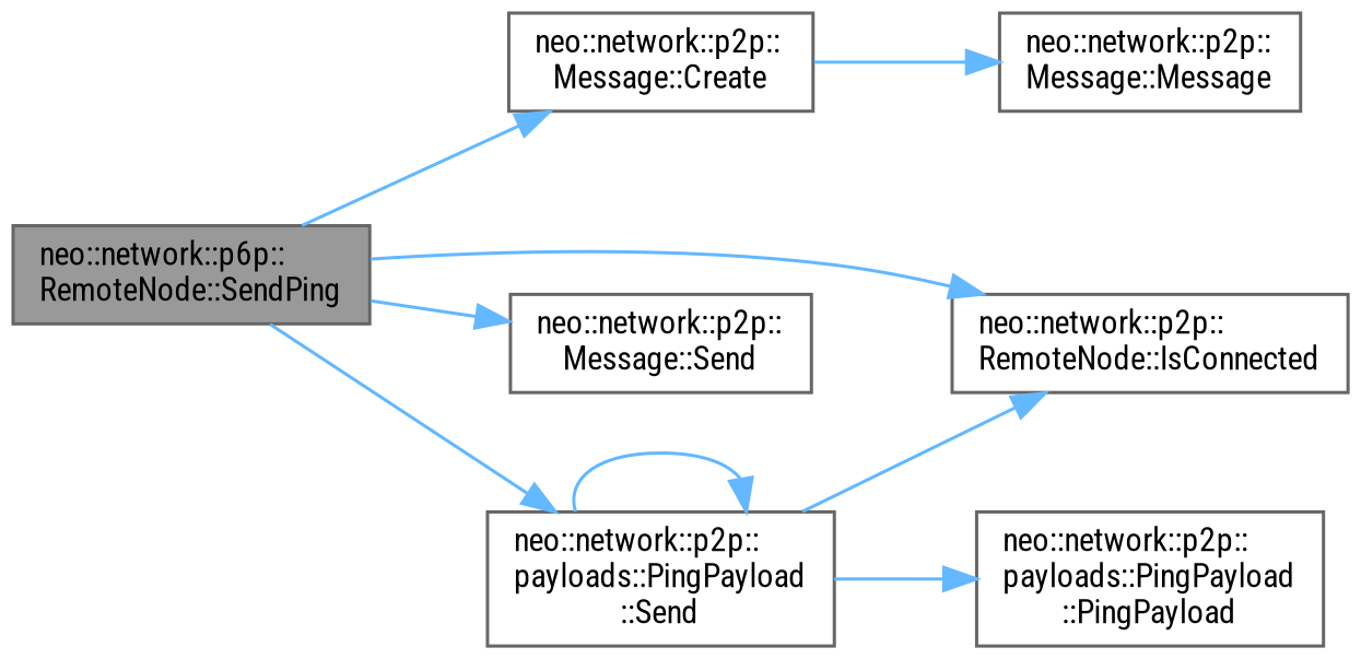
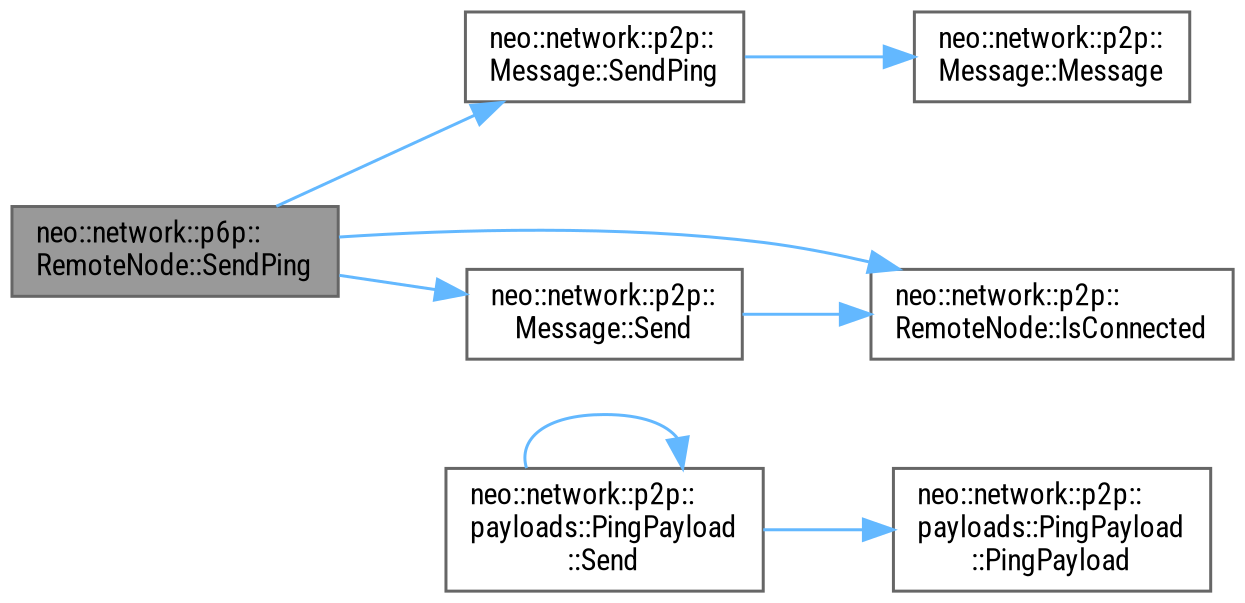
  digraph {
    fontname="Roboto Condensed"
    rankdir=LR
    node [color=grey40 fillcolor=white fontname="Roboto Condensed" fontsize=10 shape=box style=filled]
    edge [color=steelblue1 fontname="Roboto Condensed" fontsize=10 labelfontname=Helvetica labelfontsize=10 style=solid]
    n1 [color=gray40 fillcolor=grey60 fontcolor=black height=0.2 label="neo::network::p6p::\lRemoteNode::SendPing" width=0.4]
-   n2 [height=0.2 label="neo::network::p2p::\lMessage::Create" width=0.4]
+   n2 [height=0.2 label="neo::network::p2p::\lMessage::SendPing" width=0.4]
    n3 [height=0.2 label="neo::network::p2p::\lpayloads::PingPayload\l::Send" width=0.4]
    n4 [height=0.2 label="neo::network::p2p::\lRemoteNode::IsConnected" width=0.4]
    n5 [height=0.2 label="neo::network::p2p::\lMessage::Send" width=0.4]
    n6 [height=0.2 label="neo::network::p2p::\lMessage::Message" width=0.4]
    n7 [height=0.2 label="neo::network::p2p::\lpayloads::PingPayload\l::PingPayload" width=0.4]
    n1 -> n2
-   n1 -> n3
    n1 -> n4
    n1 -> n5
    n2 -> n6
    n3 -> n3
    n3 -> n7
-   n3 -> n4
+   n5 -> n4
  }
